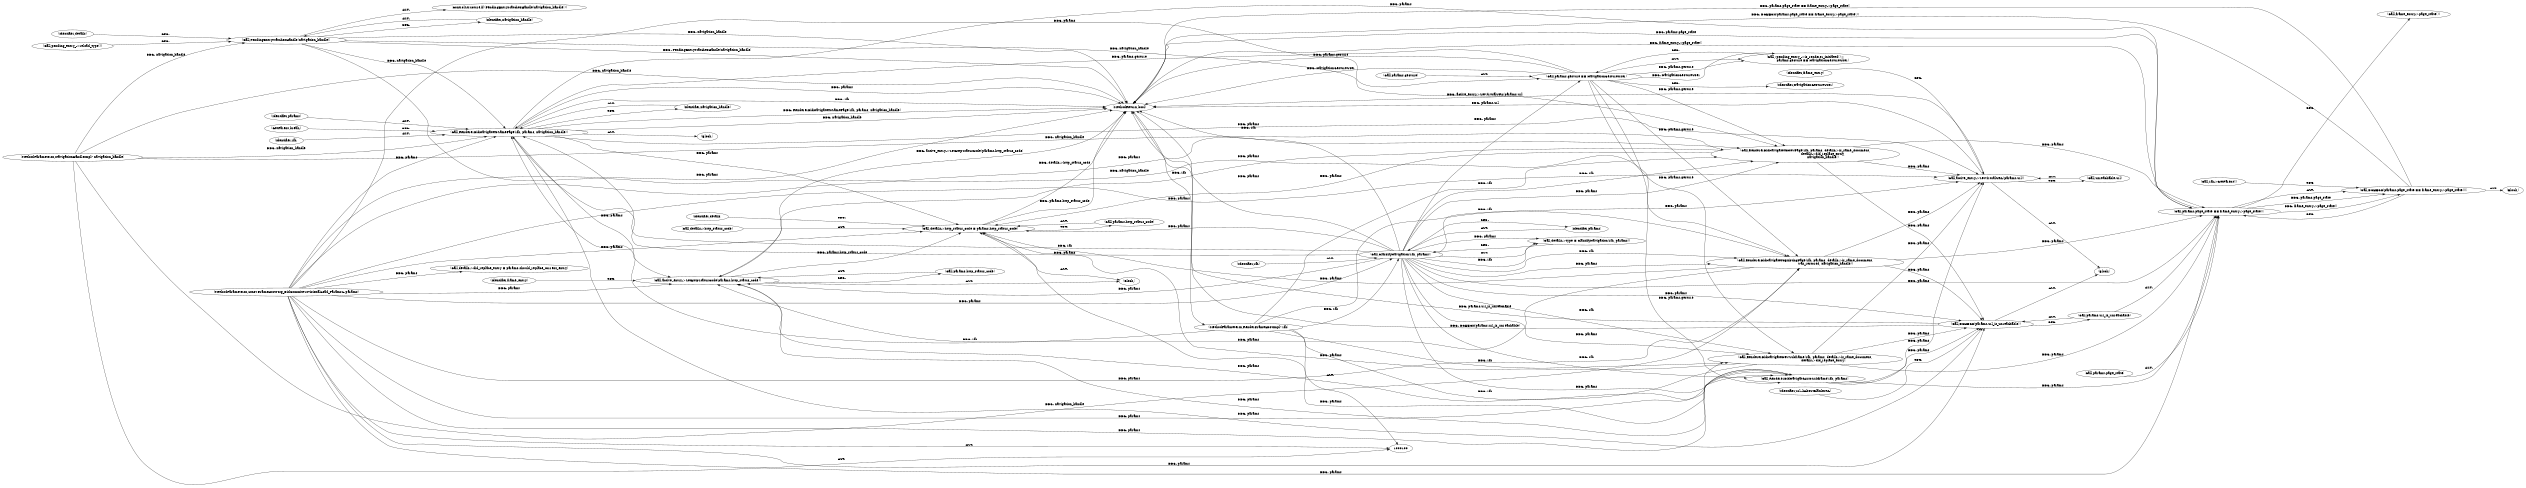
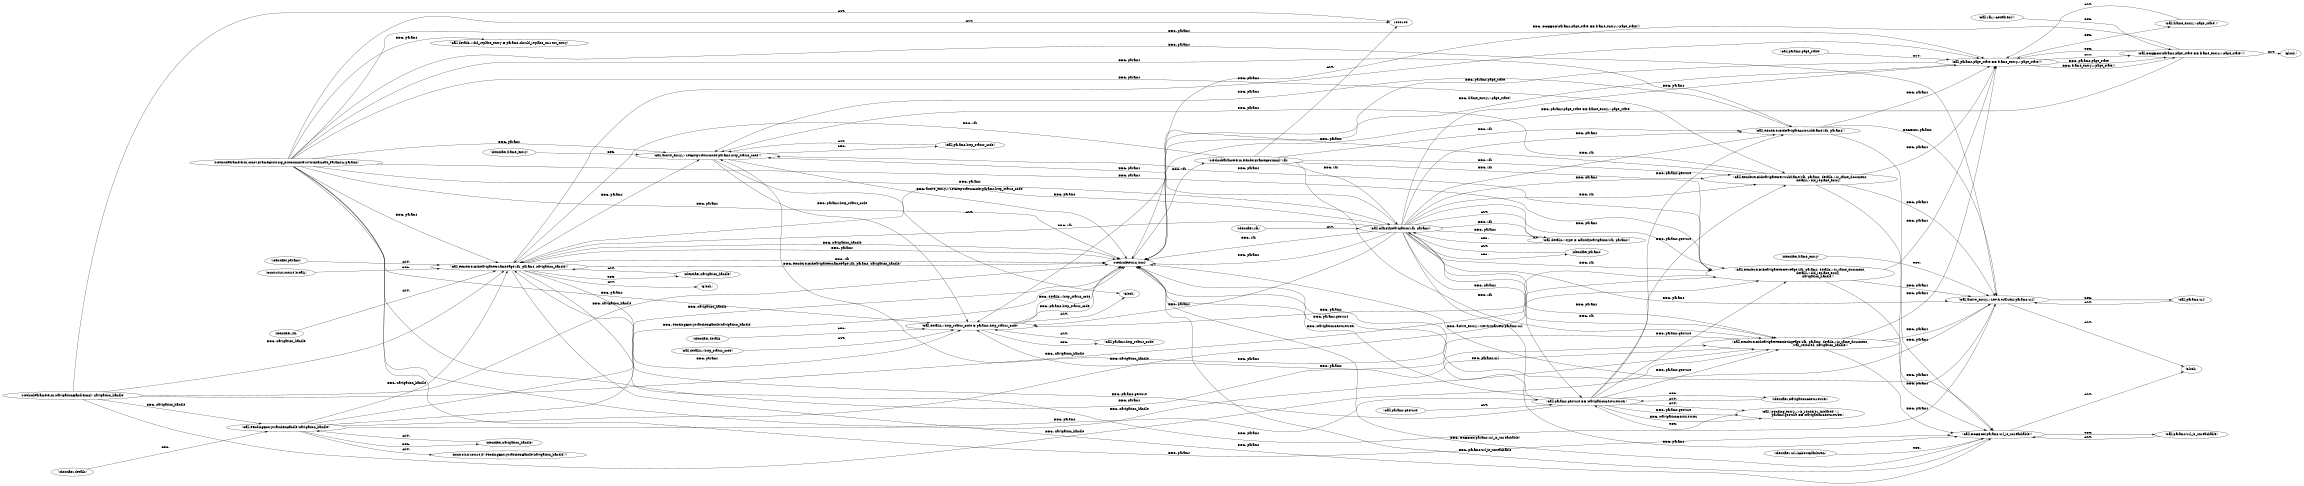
  digraph {
    rankdir=LR
    n1 [label="(Call,RendererDidNavigateToSamePage(rfh, params, navigation_handle))"]
    n2 [label="(Call,active_entry->SetHttpStatusCode(params.http_status_code))"]
    n3 [label="(Call,details->http_status_code = params.http_status_code)"]
    n4 [label="(Call,params.page_state == frame_entry->page_state())"]
    n5 [label="(Call,DCHECK(params.url_is_unreachable))"]
    n6 [label="(Call,active_entry->SetVirtualURL(params.url))"]
    n7 [label="(MethodReturn,bool)"]
    n8 [label="(Identifier,navigation_handle)"]
    n9 [label="(Block,)"]
    n10 [label="(Call,params.http_status_code)"]
    n11 [label="(Block,)"]
    n12 [label="(Call,params.http_status_code)"]
    n13 [label="(Call,DCHECK(params.page_state == frame_entry->page_state()))"]
    n14 [label="(Call,frame_entry->page_state())"]
    n15 [label="(Call,params.url_is_unreachable)"]
    n16 [label="(Block,)"]
-   n17 [label="(Call,unreachable.url)"]
+   n17 [label="(Call,params.url)"]
    n18 [label="(MethodParameterIn,RenderFrameHostImpl* rfh)"]
    n19 [label="(Call,ClassifyNavigation(rfh, params))"]
    n20 [label="(Call,params.gesture == NavigationGestureUser)"]
    n21 [label="(Call,RendererDidNavigateAutoSubframe(rfh, params))"]
    n22 [label="(Call,details->type = ClassifyNavigation(rfh, params))"]
    n23 [label="(Call,RendererDidNavigateToExistingPage(rfh, params, details->is_same_document,\n                                        was_restored, navigation_handle))"]
    n24 [label="(Identifier,params)"]
    n25 [label="(Call,RendererDidNavigateToNewPage(rfh, params, details->is_same_document,\n                                   details->did_replace_entry,\n                                   navigation_handle))"]
    n26 [label="(Call,RendererDidNavigateNewSubframe(rfh, params, details->is_same_document,\n                                     details->did_replace_entry))"]
    n27 [label="(Identifier,NavigationGestureUser)"]
    n28 [label="(Call,!pending_entry_->is_renderer_initiated() ||\n               params.gesture == NavigationGestureUser)"]
    1000100
    n30 [label="(MethodParameterIn,const FrameHostMsg_DidCommitProvisionalLoad_Params& params)"]
    n31 [label="(Call,details->did_replace_entry = params.should_replace_current_entry)"]
    n32 [label="(Call,PendingEntryMatchesHandle(navigation_handle))"]
    n33 [label="(ControlStructure,if (PendingEntryMatchesHandle(navigation_handle)))"]
    n34 [label="(Identifier,navigation_handle)"]
    n35 [label="(MethodParameterIn,NavigationHandleImpl* navigation_handle)"]
    n36 [label="(Block,)"]
    n37 [label="(Call,rfh->GetParent())"]
    n38 [label="(Identifier,frame_entry)"]
    n39 [label="(Identifier,params)"]
-   n40 [label="(GetParent,break;)"]
+   n40 [label="(ControlStructure,break;)"]
    n41 [label="(Identifier,frame_entry)"]
    n42 [label="(Call,params.page_state)"]
    n43 [label="(Identifier,details)"]
    n44 [label="(Identifier,details)"]
    n45 [label="(Identifier,url::kAboutBlankURL)"]
-   n46 [label="(Call,pending_entry_->reload_type())"]
    n47 [label="(Call,params.gesture)"]
    n48 [label="(Identifier,rfh)"]
    n49 [label="(Identifier,rfh)"]
    n50 [label="(Call,details->http_status_code)"]
    n1 -> n2 [label="DDG: params"]
    n1 -> n3 [label="DDG: params"]
    n1 -> n4 [label="DDG: params"]
    n1 -> n5 [label="DDG: params"]
    n1 -> n6 [label="DDG: params"]
    n1 -> n7 [label="DDG: params"]
    n1 -> n7 [label="DDG: rfh"]
    n1 -> n7 [label="DDG: RendererDidNavigateToSamePage(rfh, params, navigation_handle)"]
    n1 -> n7 [label="DDG: navigation_handle"]
    n1 -> n8 [label="CFG: "]
    n1 -> n9 [label="AST: "]
    n2 -> n3 [label="DDG: params.http_status_code"]
    n2 -> n7 [label="DDG: active_entry->SetHttpStatusCode(params.http_status_code)"]
    n2 -> n10 [label="CFG: "]
    n2 -> n11 [label="AST: "]
    n3 -> n7 [label="DDG: details->http_status_code"]
    n3 -> n7 [label="DDG: params.http_status_code"]
    n3 -> n11 [label="AST: "]
    n3 -> n12 [label="CFG: "]
    n4 -> n7 [label="DDG: params.page_state"]
    n4 -> n7 [label="DDG: frame_entry->page_state()"]
    n4 -> n13 [label="AST: "]
    n4 -> n13 [label="DDG: params.page_state"]
    n4 -> n13 [label="DDG: frame_entry->page_state()"]
    n4 -> n14 [label="CFG: "]
    n5 -> n7 [label="DDG: DCHECK(params.url_is_unreachable)"]
    n5 -> n7 [label="DDG: params.url_is_unreachable"]
    n5 -> n15 [label="CFG: "]
    n5 -> n16 [label="AST: "]
    n6 -> n7 [label="DDG: active_entry->SetVirtualURL(params.url)"]
    n6 -> n7 [label="DDG: params.url"]
    n6 -> n16 [label="AST: "]
    n6 -> n17 [label="CFG: "]
    n7 -> n18 [label="DDG: rfh"]
    n8 -> n1 [label="AST: "]
    n10 -> n2 [label="AST: "]
    n12 -> n3 [label="AST: "]
    n13 -> n4 [label="CFG: "]
    n13 -> n7 [label="DDG: params.page_state == frame_entry->page_state()"]
    n13 -> n7 [label="DDG: DCHECK(params.page_state == frame_entry->page_state())"]
    n13 -> n36 [label="AST: "]
-   n15 -> n4 [label="AST: "]
+   n14 -> n4 [label="AST: "]
    n15 -> n5 [label="AST: "]
    n17 -> n6 [label="AST: "]
    n18 -> n1 [label="DDG: rfh"]
    n18 -> n19 [label="DDG: rfh"]
    n18 -> n21 [label="DDG: rfh"]
    n18 -> n23 [label="DDG: rfh"]
    n18 -> n25 [label="DDG: rfh"]
    n18 -> n26 [label="DDG: rfh"]
    n18 -> 1000100 [label="AST: "]
    n19 -> n1 [label="DDG: rfh"]
    n19 -> n1 [label="DDG: params"]
    n19 -> n2 [label="DDG: params"]
    n19 -> n3 [label="DDG: params"]
    n19 -> n4 [label="DDG: params"]
    n19 -> n5 [label="DDG: params"]
    n19 -> n6 [label="DDG: params"]
    n19 -> n7 [label="DDG: rfh"]
    n19 -> n7 [label="DDG: params"]
    n19 -> n20 [label="DDG: params"]
    n19 -> n21 [label="DDG: rfh"]
    n19 -> n21 [label="DDG: params"]
    n19 -> n22 [label="AST: "]
    n19 -> n22 [label="DDG: rfh"]
    n19 -> n22 [label="DDG: params"]
    n19 -> n23 [label="DDG: rfh"]
    n19 -> n23 [label="DDG: params"]
    n19 -> n24 [label="CFG: "]
    n19 -> n25 [label="DDG: rfh"]
    n19 -> n25 [label="DDG: params"]
    n19 -> n26 [label="DDG: rfh"]
    n19 -> n26 [label="DDG: params"]
    n20 -> n1 [label="DDG: params.gesture"]
    n20 -> n7 [label="DDG: params.gesture"]
    n20 -> n7 [label="DDG: NavigationGestureUser"]
    n20 -> n21 [label="DDG: params.gesture"]
    n20 -> n23 [label="DDG: params.gesture"]
    n20 -> n25 [label="DDG: params.gesture"]
    n20 -> n26 [label="DDG: params.gesture"]
    n20 -> n27 [label="CFG: "]
    n20 -> n28 [label="AST: "]
    n20 -> n28 [label="DDG: params.gesture"]
    n20 -> n28 [label="DDG: NavigationGestureUser"]
    n21 -> n2 [label="DDG: params"]
-   n21 -> n3 [label="DDG: params"]
    n21 -> n4 [label="DDG: params"]
    n21 -> n5 [label="DDG: params"]
-   n21 -> n6 [label="DDG: params"]
+   n21 -> n6 [label="DCHECK: params"]
    n22 -> n19 [label="CFG: "]
    n23 -> n2 [label="DDG: params"]
    n23 -> n3 [label="DDG: params"]
    n23 -> n4 [label="DDG: params"]
    n23 -> n5 [label="DDG: params"]
    n23 -> n6 [label="DDG: params"]
    n24 -> n19 [label="AST: "]
    n25 -> n2 [label="DDG: params"]
    n25 -> n3 [label="DDG: params"]
    n25 -> n4 [label="DDG: params"]
    n25 -> n5 [label="DDG: params"]
    n25 -> n6 [label="DDG: params"]
    n26 -> n2 [label="DDG: params"]
    n26 -> n3 [label="DDG: params"]
    n26 -> n4 [label="DDG: params"]
    n26 -> n5 [label="DDG: params"]
    n26 -> n6 [label="DDG: params"]
+   n27 -> n20 [label="AST: "]
    n28 -> n20 [label="CFG: "]
    n30 -> n1 [label="DDG: params"]
    n30 -> n2 [label="DDG: params"]
    n30 -> n3 [label="DDG: params"]
    n30 -> n4 [label="DDG: params"]
    n30 -> n5 [label="DDG: params"]
    n30 -> n6 [label="DDG: params"]
    n30 -> n7 [label="DDG: params"]
    n30 -> n19 [label="DDG: params"]
    n30 -> n20 [label="DDG: params"]
    n30 -> n21 [label="DDG: params"]
    n30 -> n23 [label="DDG: params"]
    n30 -> n25 [label="DDG: params"]
    n30 -> n26 [label="DDG: params"]
    n30 -> 1000100 [label="AST: "]
    n30 -> n31 [label="DDG: params"]
    n32 -> n1 [label="DDG: navigation_handle"]
    n32 -> n7 [label="DDG: navigation_handle"]
    n32 -> n7 [label="DDG: PendingEntryMatchesHandle(navigation_handle)"]
    n32 -> n23 [label="DDG: navigation_handle"]
    n32 -> n25 [label="DDG: navigation_handle"]
    n32 -> n33 [label="AST: "]
    n32 -> n34 [label="CFG: "]
    n34 -> n32 [label="AST: "]
    n35 -> n1 [label="DDG: navigation_handle"]
    n35 -> n7 [label="DDG: navigation_handle"]
    n35 -> n23 [label="DDG: navigation_handle"]
    n35 -> n25 [label="DDG: navigation_handle"]
    n35 -> 1000100 [label="AST: "]
    n35 -> n32 [label="DDG: navigation_handle"]
    n37 -> n13 [label="CFG: "]
    n38 -> n2 [label="CFG: "]
    n39 -> n1 [label="AST: "]
    n40 -> n1 [label="CFG: "]
    n41 -> n6 [label="CFG: "]
    n42 -> n4 [label="AST: "]
    n43 -> n32 [label="CFG: "]
    n44 -> n3 [label="CFG: "]
    n45 -> n5 [label="CFG: "]
-   n46 -> n32 [label="CFG: "]
    n47 -> n20 [label="AST: "]
    n48 -> n1 [label="AST: "]
    n49 -> n19 [label="AST: "]
    n50 -> n3 [label="AST: "]
  }
